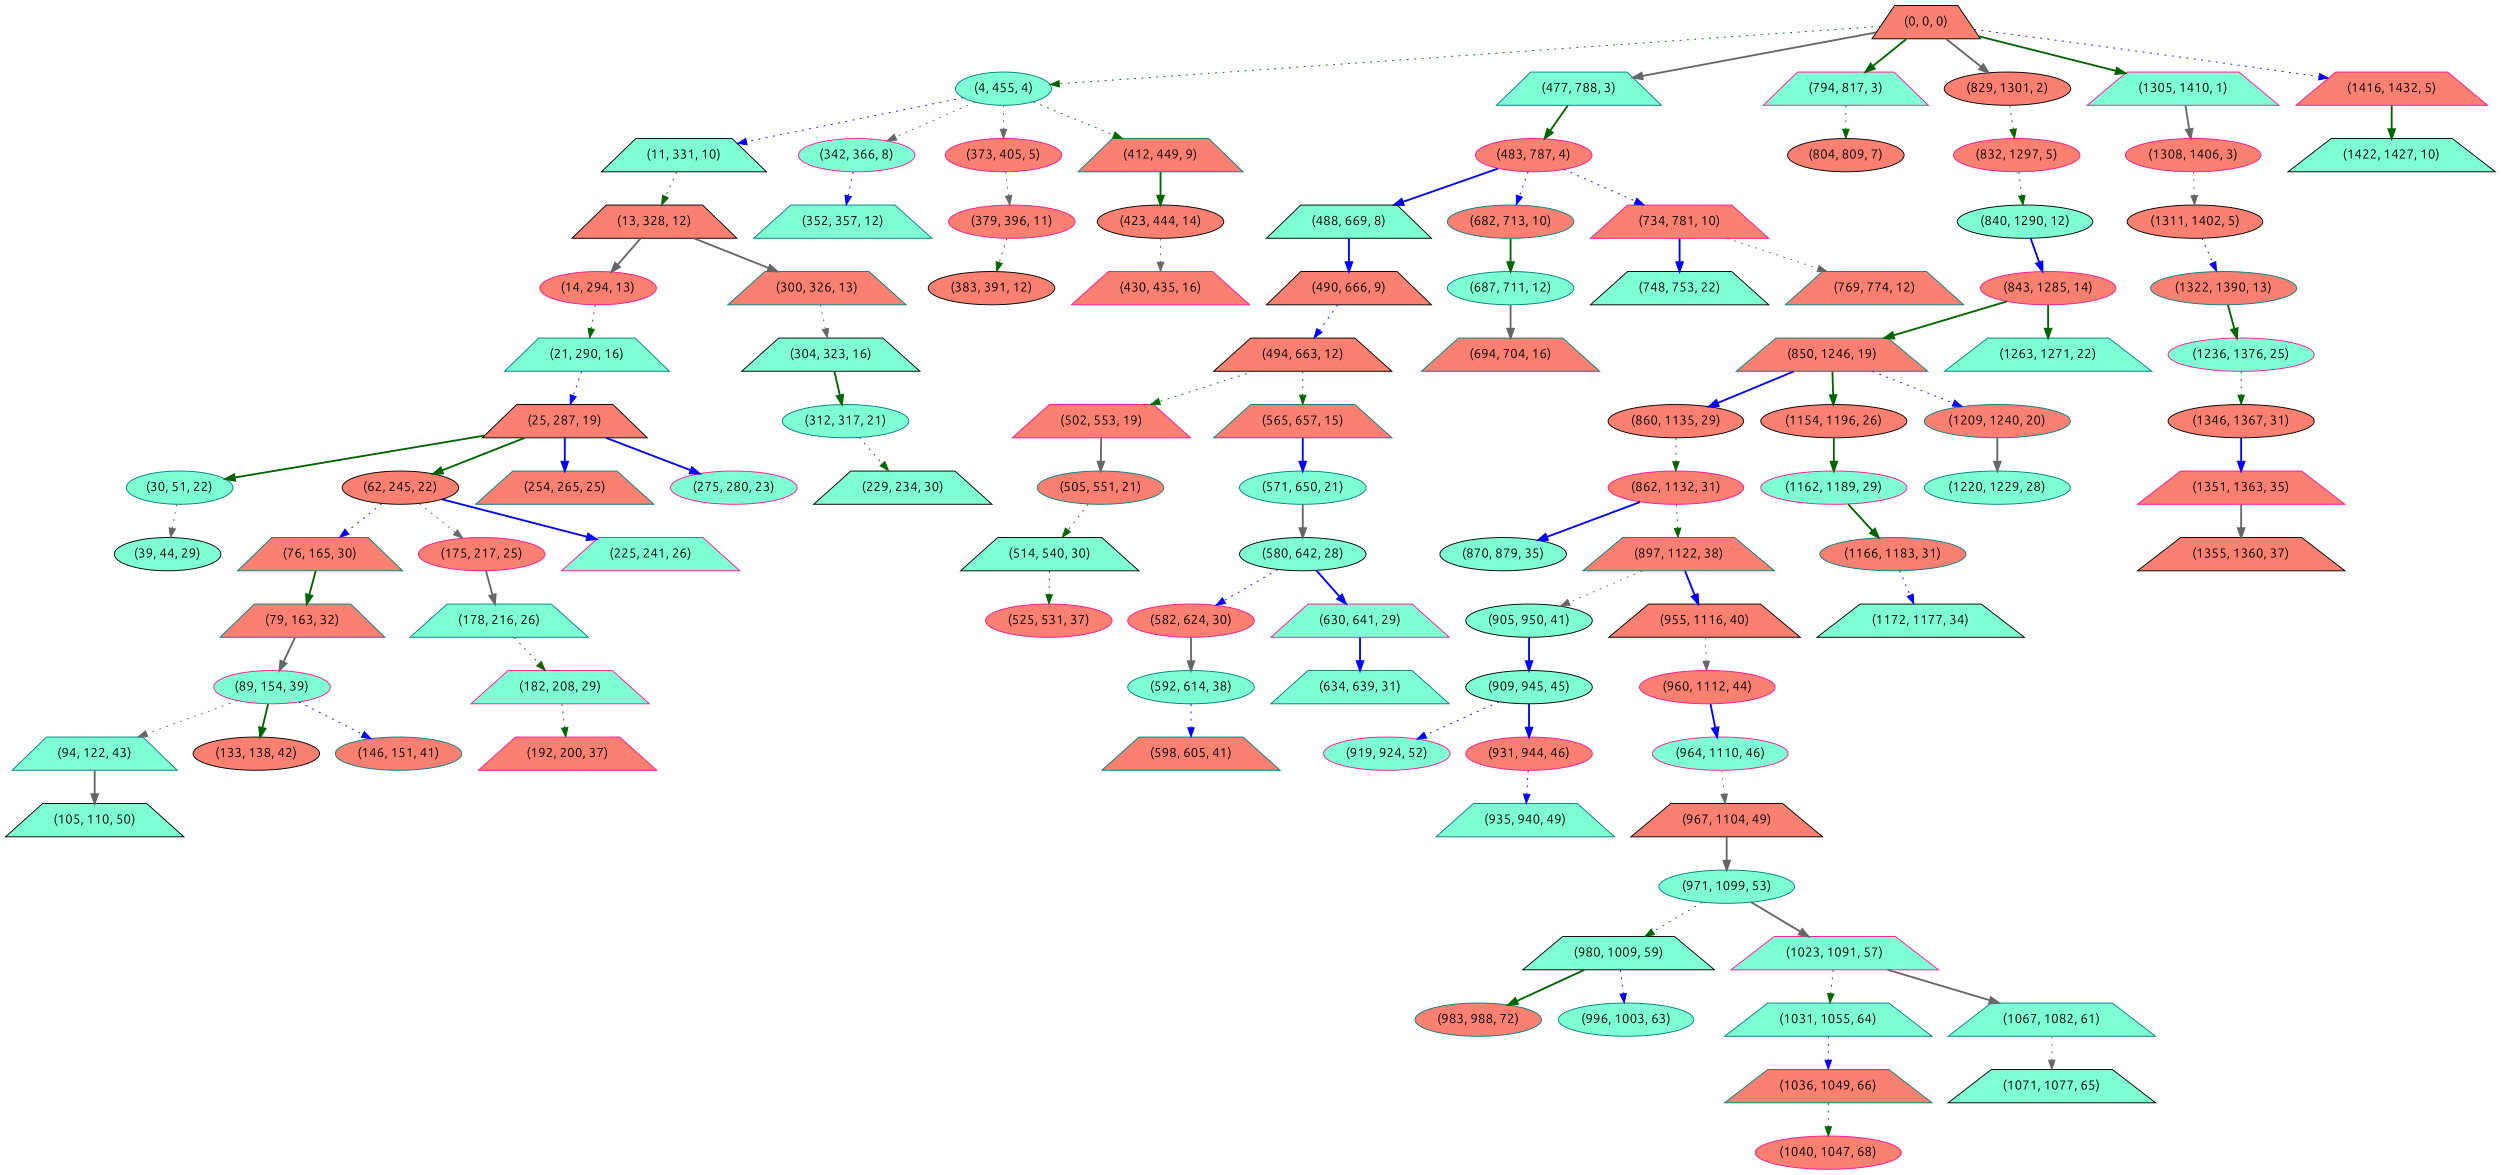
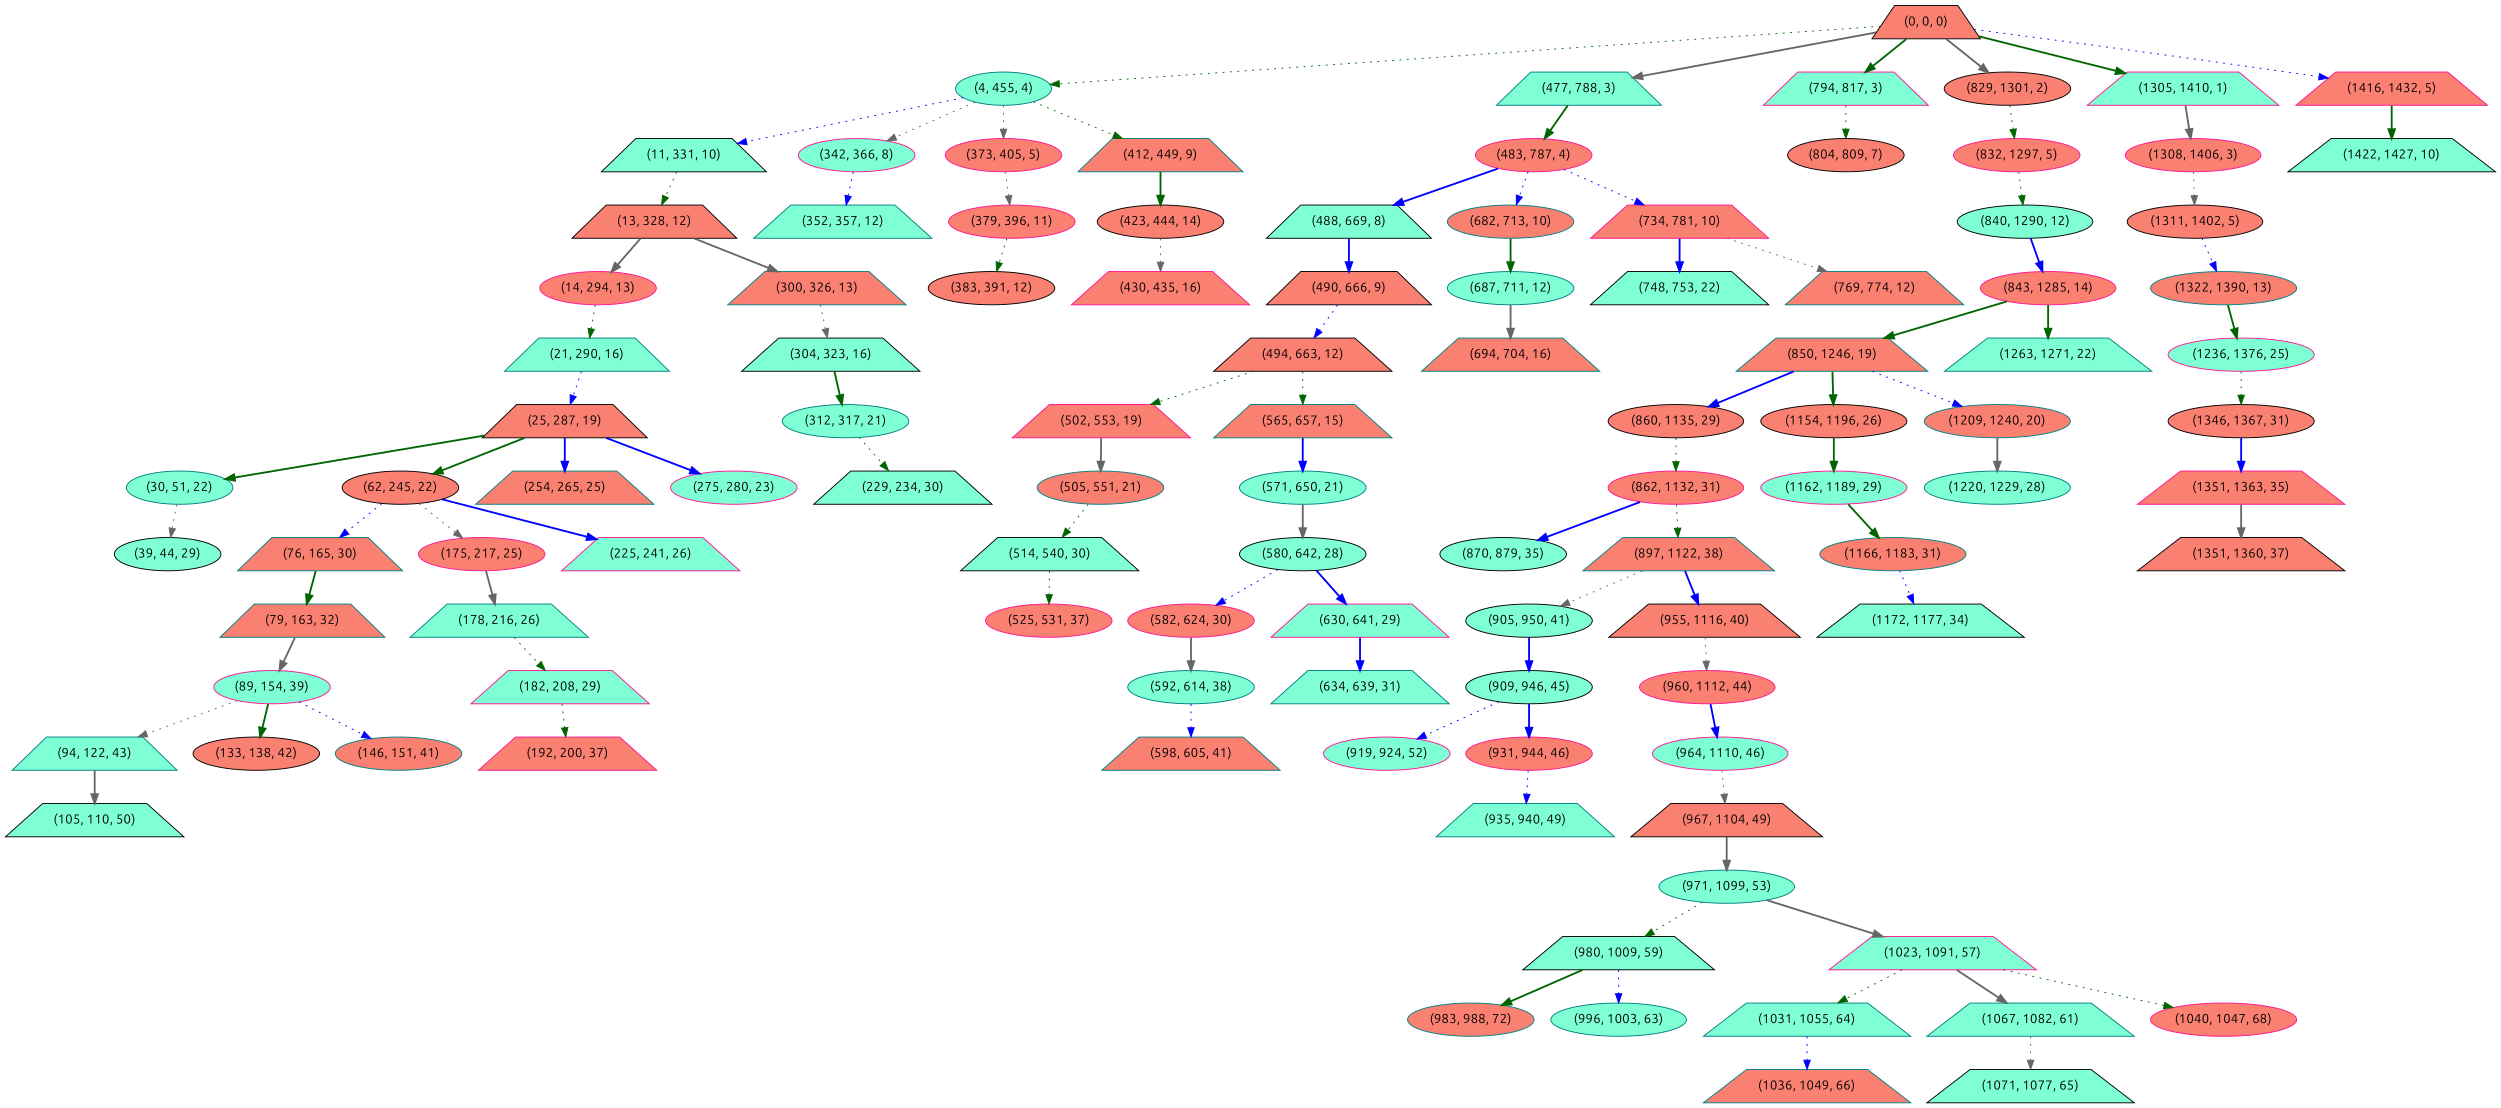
  digraph {
    fontname=Ubuntu
    node [color=teal fillcolor=salmon fontname=Ubuntu shape=trapezium style=filled]
    edge [color=darkgreen fontname=Ubuntu style=dotted]
    "(0, 0, 0)" [color=black]
    "(4, 455, 4)" [fillcolor=aquamarine shape=ellipse]
    "(477, 788, 3)" [fillcolor=aquamarine]
    "(794, 817, 3)" [color=deeppink fillcolor=aquamarine]
    "(829, 1301, 2)" [color=black shape=ellipse]
    "(1305, 1410, 1)" [color=deeppink fillcolor=aquamarine]
    "(1416, 1432, 5)" [color=deeppink]
    "(11, 331, 10)" [color=black fillcolor=aquamarine]
    "(342, 366, 8)" [color=deeppink fillcolor=aquamarine shape=ellipse]
    "(373, 405, 5)" [color=deeppink shape=ellipse]
    "(412, 449, 9)"
    "(483, 787, 4)" [color=deeppink shape=ellipse]
    "(804, 809, 7)" [color=black shape=ellipse]
    "(832, 1297, 5)" [color=deeppink shape=ellipse]
    "(1308, 1406, 3)" [color=deeppink shape=ellipse]
    "(1422, 1427, 10)" [color=black fillcolor=aquamarine]
    "(13, 328, 12)" [color=black]
    "(352, 357, 12)" [fillcolor=aquamarine]
    "(379, 396, 11)" [color=deeppink shape=ellipse]
    "(423, 444, 14)" [color=black shape=ellipse]
    "(14, 294, 13)" [color=deeppink shape=ellipse]
    "(300, 326, 13)"
    "(21, 290, 16)" [fillcolor=aquamarine]
    "(304, 323, 16)" [color=black fillcolor=aquamarine]
    "(25, 287, 19)" [color=black]
    "(30, 51, 22)" [fillcolor=aquamarine shape=ellipse]
    "(62, 245, 22)" [color=black shape=ellipse]
    "(254, 265, 25)"
    "(275, 280, 23)" [color=deeppink fillcolor=aquamarine shape=ellipse]
    "(39, 44, 29)" [color=black fillcolor=aquamarine shape=ellipse]
    "(76, 165, 30)"
    "(175, 217, 25)" [color=deeppink shape=ellipse]
    "(225, 241, 26)" [color=deeppink fillcolor=aquamarine]
    "(79, 163, 32)"
    "(178, 216, 26)" [fillcolor=aquamarine]
    "(89, 154, 39)" [color=deeppink fillcolor=aquamarine shape=ellipse]
    "(94, 122, 43)" [fillcolor=aquamarine]
    "(133, 138, 42)" [color=black shape=ellipse]
    "(146, 151, 41)" [shape=ellipse]
    "(105, 110, 50)" [color=black fillcolor=aquamarine]
    "(182, 208, 29)" [color=deeppink fillcolor=aquamarine]
    "(192, 200, 37)" [color=deeppink]
    "(229, 234, 30)" [color=black fillcolor=aquamarine]
    "(312, 317, 21)" [fillcolor=aquamarine shape=ellipse]
    "(383, 391, 12)" [color=black shape=ellipse]
    "(430, 435, 16)" [color=deeppink]
    "(488, 669, 8)" [color=black fillcolor=aquamarine]
    "(682, 713, 10)" [shape=ellipse]
    "(734, 781, 10)" [color=deeppink]
    "(490, 666, 9)" [color=black]
    "(687, 711, 12)" [fillcolor=aquamarine shape=ellipse]
    "(748, 753, 22)" [color=black fillcolor=aquamarine]
    "(769, 774, 12)"
    "(494, 663, 12)" [color=black]
    "(502, 553, 19)" [color=deeppink]
    "(565, 657, 15)"
    "(505, 551, 21)" [shape=ellipse]
    "(571, 650, 21)" [fillcolor=aquamarine shape=ellipse]
    "(514, 540, 30)" [color=black fillcolor=aquamarine]
    "(525, 531, 37)" [color=deeppink shape=ellipse]
    "(580, 642, 28)" [color=black fillcolor=aquamarine shape=ellipse]
    "(582, 624, 30)" [color=deeppink shape=ellipse]
    "(630, 641, 29)" [color=deeppink fillcolor=aquamarine]
    "(592, 614, 38)" [fillcolor=aquamarine shape=ellipse]
    "(634, 639, 31)" [fillcolor=aquamarine]
    "(598, 605, 41)"
    "(694, 704, 16)"
    "(840, 1290, 12)" [color=black fillcolor=aquamarine shape=ellipse]
    "(843, 1285, 14)" [color=deeppink shape=ellipse]
    "(850, 1246, 19)"
    "(1263, 1271, 22)" [fillcolor=aquamarine]
    "(860, 1135, 29)" [color=black shape=ellipse]
    "(1154, 1196, 26)" [color=black shape=ellipse]
    "(1209, 1240, 20)" [shape=ellipse]
    "(862, 1132, 31)" [color=deeppink shape=ellipse]
    "(1162, 1189, 29)" [color=deeppink fillcolor=aquamarine shape=ellipse]
    "(1220, 1229, 28)" [fillcolor=aquamarine shape=ellipse]
    "(870, 879, 35)" [color=black fillcolor=aquamarine shape=ellipse]
    "(897, 1122, 38)"
    "(905, 950, 41)" [color=black fillcolor=aquamarine shape=ellipse]
    "(955, 1116, 40)" [color=black]
-   "(909, 945, 45)" [color=black fillcolor=aquamarine shape=ellipse]
+   "(909, 945, 45)" [color=black fillcolor=aquamarine shape=ellipse label="(909, 946, 45)"]
    "(960, 1112, 44)" [color=deeppink shape=ellipse]
    "(919, 924, 52)" [color=deeppink fillcolor=aquamarine shape=ellipse]
    "(931, 944, 46)" [color=deeppink shape=ellipse]
    "(935, 940, 49)" [fillcolor=aquamarine]
    "(964, 1110, 46)" [color=deeppink fillcolor=aquamarine shape=ellipse]
    "(967, 1104, 49)" [color=black]
    "(971, 1099, 53)" [fillcolor=aquamarine shape=ellipse]
    "(980, 1009, 59)" [color=black fillcolor=aquamarine]
    "(1023, 1091, 57)" [color=deeppink fillcolor=aquamarine]
    n92 [label="(983, 988, 72)" shape=ellipse]
    "(996, 1003, 63)" [fillcolor=aquamarine shape=ellipse]
    "(1031, 1055, 64)" [fillcolor=aquamarine]
    "(1067, 1082, 61)" [fillcolor=aquamarine]
    "(1036, 1049, 66)"
    "(1071, 1077, 65)" [color=black fillcolor=aquamarine]
    "(1040, 1047, 68)" [color=deeppink shape=ellipse]
    "(1166, 1183, 31)" [shape=ellipse]
    "(1172, 1177, 34)" [color=black fillcolor=aquamarine]
    "(1311, 1402, 5)" [color=black shape=ellipse]
    "(1322, 1390, 13)" [shape=ellipse]
    n103 [color=deeppink fillcolor=aquamarine label="(1236, 1376, 25)" shape=ellipse]
    "(1346, 1367, 31)" [color=black shape=ellipse]
    "(1351, 1363, 35)" [color=deeppink]
-   "(1355, 1360, 37)" [color=black]
+   "(1355, 1360, 37)" [color=black label="(1351, 1360, 37)"]
    "(0, 0, 0)" -> "(4, 455, 4)"
    "(0, 0, 0)" -> "(477, 788, 3)" [color=gray40 style=bold]
    "(0, 0, 0)" -> "(794, 817, 3)" [style=bold]
    "(0, 0, 0)" -> "(829, 1301, 2)" [color=gray40 style=bold]
    "(0, 0, 0)" -> "(1305, 1410, 1)" [style=bold]
    "(0, 0, 0)" -> "(1416, 1432, 5)" [color=blue]
    "(4, 455, 4)" -> "(11, 331, 10)" [color=blue]
    "(4, 455, 4)" -> "(342, 366, 8)" [color=gray40]
    "(4, 455, 4)" -> "(373, 405, 5)" [color=gray40]
    "(4, 455, 4)" -> "(412, 449, 9)"
    "(477, 788, 3)" -> "(483, 787, 4)" [style=bold]
    "(794, 817, 3)" -> "(804, 809, 7)"
    "(829, 1301, 2)" -> "(832, 1297, 5)"
    "(1305, 1410, 1)" -> "(1308, 1406, 3)" [color=gray40 style=bold]
    "(1416, 1432, 5)" -> "(1422, 1427, 10)" [style=bold]
    "(11, 331, 10)" -> "(13, 328, 12)"
    "(342, 366, 8)" -> "(352, 357, 12)" [color=blue]
    "(373, 405, 5)" -> "(379, 396, 11)" [color=gray40]
    "(412, 449, 9)" -> "(423, 444, 14)" [style=bold]
    "(483, 787, 4)" -> "(488, 669, 8)" [color=blue style=bold]
    "(483, 787, 4)" -> "(682, 713, 10)" [color=blue]
    "(483, 787, 4)" -> "(734, 781, 10)" [color=blue]
    "(832, 1297, 5)" -> "(840, 1290, 12)"
    "(1308, 1406, 3)" -> "(1311, 1402, 5)" [color=gray40]
    "(13, 328, 12)" -> "(14, 294, 13)" [color=gray40 style=bold]
    "(13, 328, 12)" -> "(300, 326, 13)" [color=gray40 style=bold]
    "(379, 396, 11)" -> "(383, 391, 12)"
    "(423, 444, 14)" -> "(430, 435, 16)" [color=gray40]
    "(14, 294, 13)" -> "(21, 290, 16)"
    "(300, 326, 13)" -> "(304, 323, 16)" [color=gray40]
    "(21, 290, 16)" -> "(25, 287, 19)" [color=blue]
    "(304, 323, 16)" -> "(312, 317, 21)" [style=bold]
    "(25, 287, 19)" -> "(30, 51, 22)" [style=bold]
    "(25, 287, 19)" -> "(62, 245, 22)" [style=bold]
    "(25, 287, 19)" -> "(254, 265, 25)" [color=blue style=bold]
    "(25, 287, 19)" -> "(275, 280, 23)" [color=blue style=bold]
    "(30, 51, 22)" -> "(39, 44, 29)" [color=gray40]
    "(62, 245, 22)" -> "(76, 165, 30)" [color=blue]
    "(62, 245, 22)" -> "(175, 217, 25)" [color=gray40]
    "(62, 245, 22)" -> "(225, 241, 26)" [color=blue style=bold]
    "(76, 165, 30)" -> "(79, 163, 32)" [style=bold]
    "(175, 217, 25)" -> "(178, 216, 26)" [color=gray40 style=bold]
    "(79, 163, 32)" -> "(89, 154, 39)" [color=gray40 style=bold]
    "(178, 216, 26)" -> "(182, 208, 29)"
    "(89, 154, 39)" -> "(94, 122, 43)" [color=gray40]
    "(89, 154, 39)" -> "(133, 138, 42)" [style=bold]
    "(89, 154, 39)" -> "(146, 151, 41)" [color=blue]
    "(94, 122, 43)" -> "(105, 110, 50)" [color=gray40 style=bold]
    "(182, 208, 29)" -> "(192, 200, 37)"
    "(312, 317, 21)" -> "(229, 234, 30)"
    "(488, 669, 8)" -> "(490, 666, 9)" [color=blue style=bold]
    "(682, 713, 10)" -> "(687, 711, 12)" [style=bold]
    "(734, 781, 10)" -> "(748, 753, 22)" [color=blue style=bold]
    "(734, 781, 10)" -> "(769, 774, 12)" [color=gray40]
    "(490, 666, 9)" -> "(494, 663, 12)" [color=blue]
    "(687, 711, 12)" -> "(694, 704, 16)" [color=gray40 style=bold]
    "(494, 663, 12)" -> "(502, 553, 19)"
    "(494, 663, 12)" -> "(565, 657, 15)"
    "(502, 553, 19)" -> "(505, 551, 21)" [color=gray40 style=bold]
    "(565, 657, 15)" -> "(571, 650, 21)" [color=blue style=bold]
    "(505, 551, 21)" -> "(514, 540, 30)"
    "(571, 650, 21)" -> "(580, 642, 28)" [color=gray40 style=bold]
    "(514, 540, 30)" -> "(525, 531, 37)"
    "(580, 642, 28)" -> "(582, 624, 30)" [color=blue]
    "(580, 642, 28)" -> "(630, 641, 29)" [color=blue style=bold]
    "(582, 624, 30)" -> "(592, 614, 38)" [color=gray40 style=bold]
    "(630, 641, 29)" -> "(634, 639, 31)" [color=blue style=bold]
    "(592, 614, 38)" -> "(598, 605, 41)" [color=blue]
    "(840, 1290, 12)" -> "(843, 1285, 14)" [color=blue style=bold]
    "(843, 1285, 14)" -> "(850, 1246, 19)" [style=bold]
    "(843, 1285, 14)" -> "(1263, 1271, 22)" [style=bold]
    "(850, 1246, 19)" -> "(860, 1135, 29)" [color=blue style=bold]
    "(850, 1246, 19)" -> "(1154, 1196, 26)" [style=bold]
    "(850, 1246, 19)" -> "(1209, 1240, 20)" [color=blue]
    "(860, 1135, 29)" -> "(862, 1132, 31)"
    "(1154, 1196, 26)" -> "(1162, 1189, 29)" [style=bold]
    "(1209, 1240, 20)" -> "(1220, 1229, 28)" [color=gray40 style=bold]
    "(862, 1132, 31)" -> "(870, 879, 35)" [color=blue style=bold]
    "(862, 1132, 31)" -> "(897, 1122, 38)"
    "(1162, 1189, 29)" -> "(1166, 1183, 31)" [style=bold]
    "(897, 1122, 38)" -> "(905, 950, 41)" [color=gray40]
    "(897, 1122, 38)" -> "(955, 1116, 40)" [color=blue style=bold]
    "(905, 950, 41)" -> "(909, 945, 45)" [color=blue style=bold]
    "(955, 1116, 40)" -> "(960, 1112, 44)" [color=gray40]
    "(909, 945, 45)" -> "(919, 924, 52)" [color=blue]
    "(909, 945, 45)" -> "(931, 944, 46)" [color=blue style=bold]
    "(960, 1112, 44)" -> "(964, 1110, 46)" [color=blue style=bold]
    "(931, 944, 46)" -> "(935, 940, 49)" [color=blue]
    "(964, 1110, 46)" -> "(967, 1104, 49)" [color=gray40]
    "(967, 1104, 49)" -> "(971, 1099, 53)" [color=gray40 style=bold]
    "(971, 1099, 53)" -> "(980, 1009, 59)"
    "(971, 1099, 53)" -> "(1023, 1091, 57)" [color=gray40 style=bold]
    "(980, 1009, 59)" -> n92 [style=bold]
    "(980, 1009, 59)" -> "(996, 1003, 63)" [color=blue]
    "(1023, 1091, 57)" -> "(1031, 1055, 64)"
    "(1023, 1091, 57)" -> "(1067, 1082, 61)" [color=gray40 style=bold]
    "(1031, 1055, 64)" -> "(1036, 1049, 66)" [color=blue]
    "(1067, 1082, 61)" -> "(1071, 1077, 65)" [color=gray40]
-   "(1036, 1049, 66)" -> "(1040, 1047, 68)"
+   "(1023, 1091, 57)" -> "(1040, 1047, 68)"
    "(1166, 1183, 31)" -> "(1172, 1177, 34)" [color=blue]
    "(1311, 1402, 5)" -> "(1322, 1390, 13)" [color=blue]
    "(1322, 1390, 13)" -> n103 [style=bold]
    n103 -> "(1346, 1367, 31)"
    "(1346, 1367, 31)" -> "(1351, 1363, 35)" [color=blue style=bold]
    "(1351, 1363, 35)" -> "(1355, 1360, 37)" [color=gray40 style=bold]
  }
